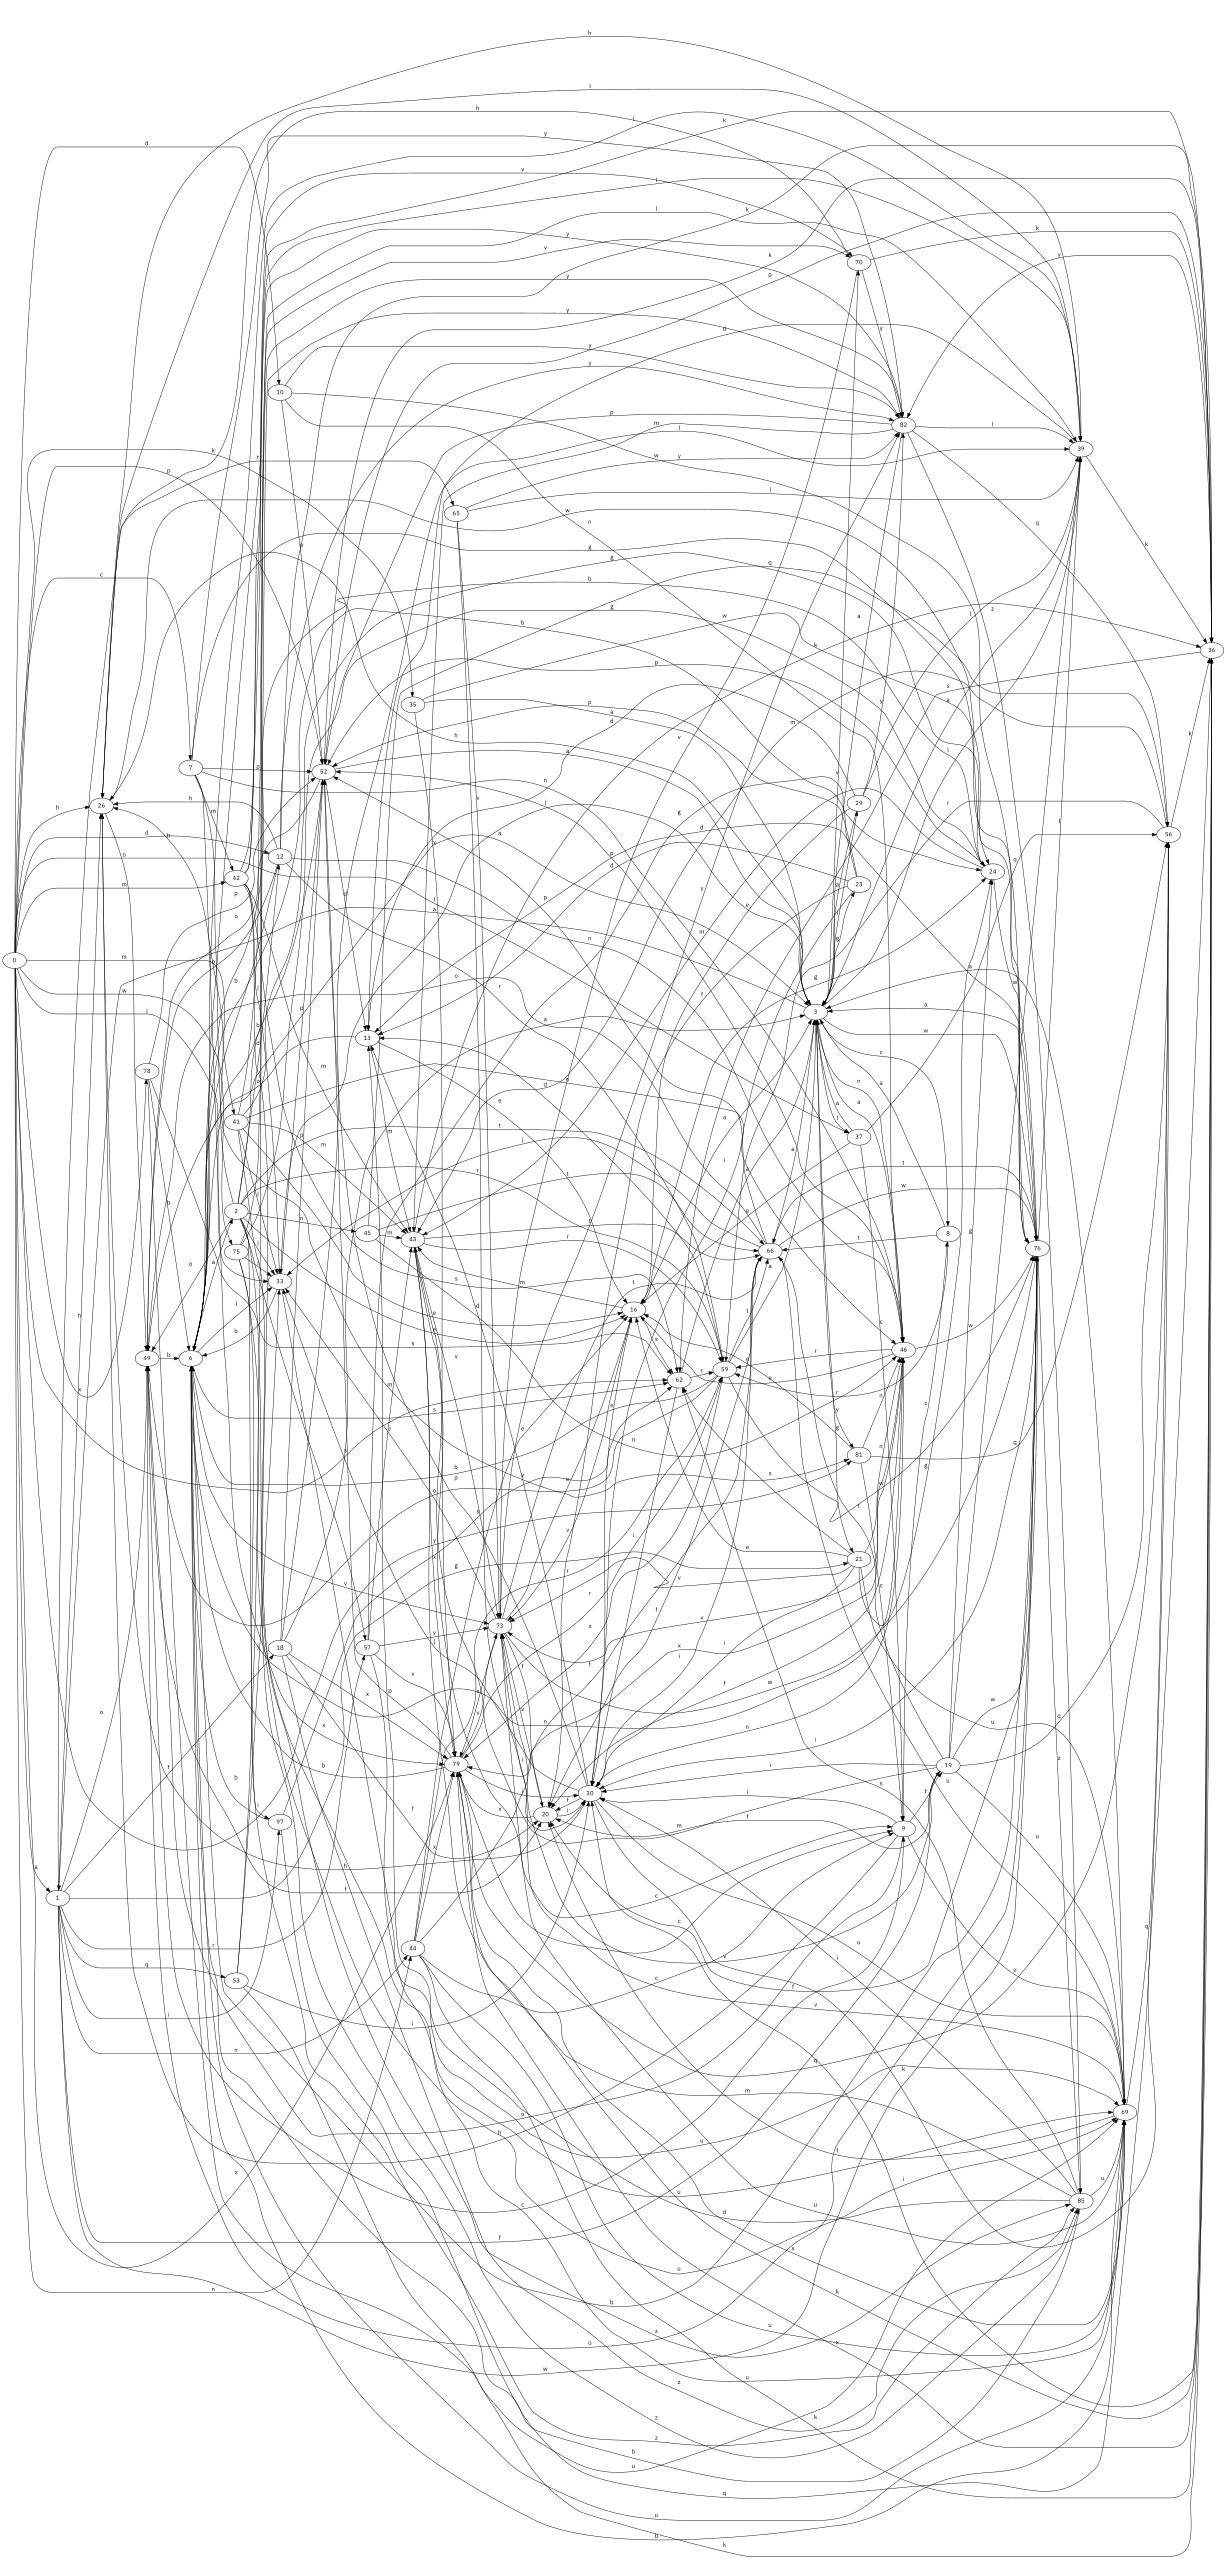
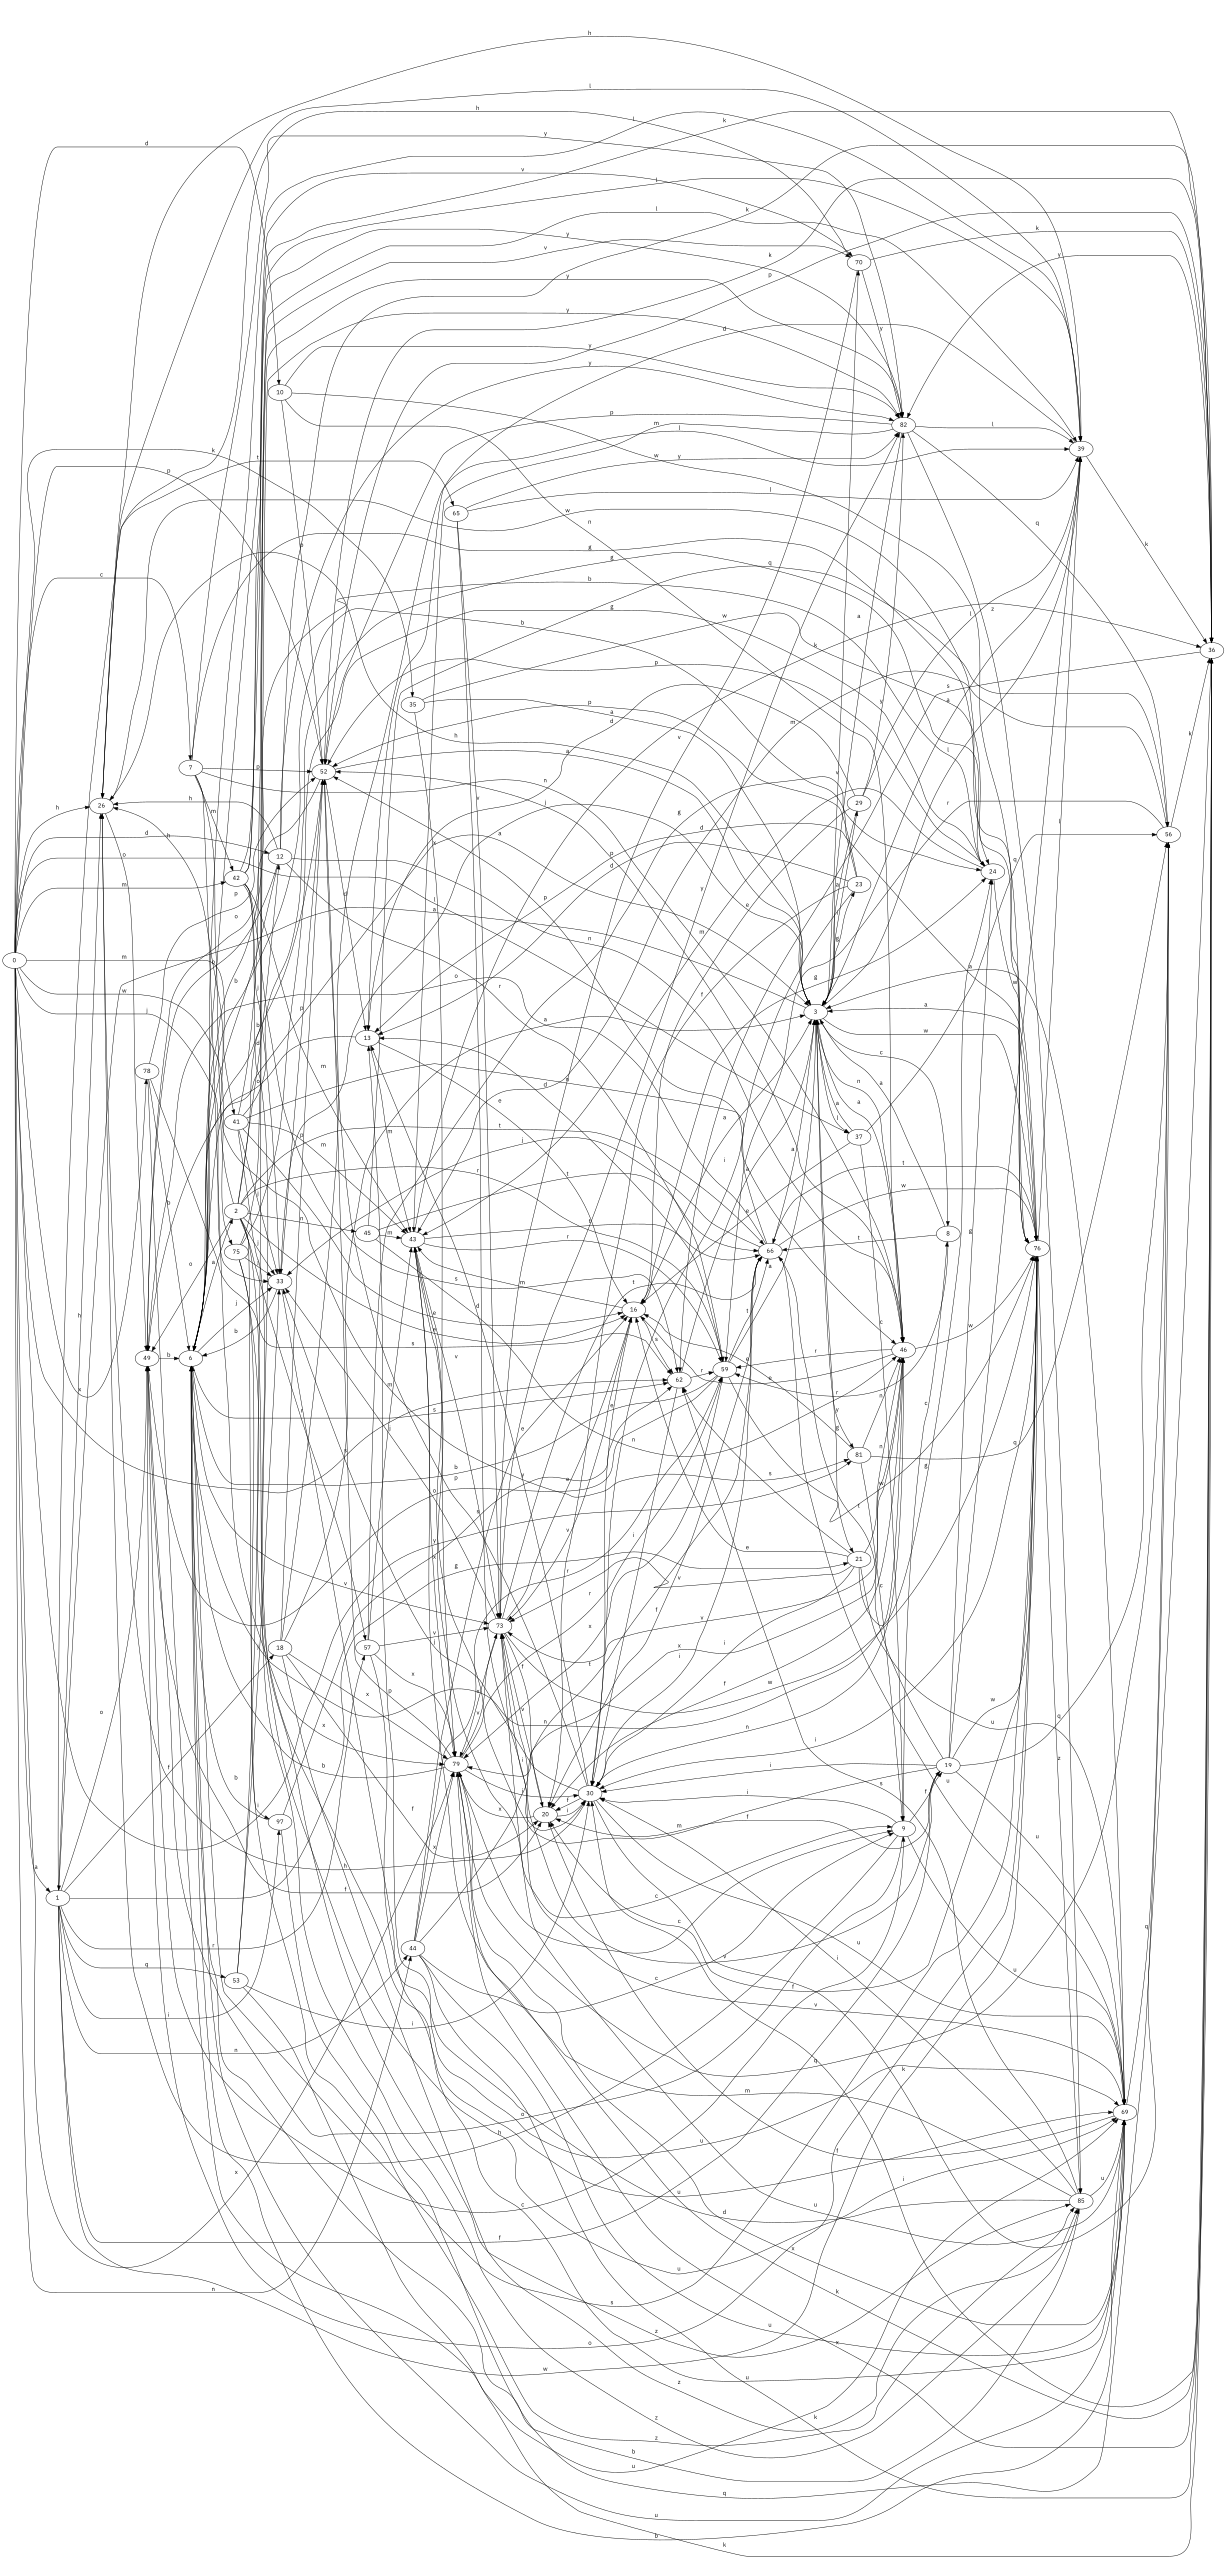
  strict digraph {
    fontname="IBM Plex Sans"
    rankdir=LR
    node [fontname="IBM Plex Sans"]
    edge [fontname="IBM Plex Sans"]
    0
    1
    7
    10
    12
    26
    33
    35
    37
    41
    42
    44
    52
    62
    75
    78
    79
    81
    18
    19
    21
    n22 [label=97]
    49
    53
    57
    65
    76
    46
    24
    82
    59
    6
    36
    39
    69
    3
    16
    9
    56
    43
    85
    66
    13
    30
    73
    20
    2
    45
    70
    8
    23
    29
    0 -> 1 [label=a]
    0 -> 7 [label=c]
    0 -> 10 [label=d]
    0 -> 12 [label=d]
    0 -> 26 [label=h]
    0 -> 33 [label=j]
    0 -> 35 [label=k]
    0 -> 37 [label=l]
    0 -> 41 [label=m]
    0 -> 42 [label=m]
    0 -> 44 [label=n]
    0 -> 52 [label=p]
    0 -> 62 [label=s]
    0 -> 75 [label=w]
    0 -> 78 [label=x]
    0 -> 79 [label=x]
    0 -> 81 [label=y]
    1 -> 26 [label=h]
    1 -> 44 [label=n]
    1 -> 18 [label=f]
    1 -> 19 [label=f]
    1 -> 21 [label=g]
    1 -> n22 [label=i]
    1 -> 49 [label=o]
    1 -> 53 [label=q]
    1 -> 57 [label=r]
    1 -> 65 [label=t]
    1 -> 76 [label=w]
    7 -> 42 [label=m]
    7 -> 52 [label=p]
    7 -> 79 [label=x]
    7 -> 81 [label=y]
    7 -> 46 [label=n]
    7 -> 24 [label=g]
    7 -> 82 [label=y]
    10 -> 52 [label=p]
    10 -> 76 [label=w]
    10 -> 46 [label=n]
    10 -> 82 [label=y]
    12 -> 26 [label=h]
    12 -> 49 [label=o]
    12 -> 46 [label=n]
    12 -> 82 [label=y]
    12 -> 59 [label=r]
    12 -> 6 [label=b]
    12 -> 36 [label=k]
    26 -> 49 [label=o]
    26 -> 76 [label=w]
    26 -> 39 [label=l]
    33 -> 52 [label=p]
    33 -> 6 [label=b]
    33 -> 69 [label=u]
    35 -> 79 [label=x]
    35 -> 76 [label=w]
    35 -> 3 [label=a]
    37 -> 3 [label=a]
    37 -> 16 [label=e]
    37 -> 9 [label=c]
    37 -> 56 [label=q]
    41 -> 33 [label=j]
    41 -> 46 [label=n]
    41 -> 24 [label=g]
    41 -> 39 [label=l]
    41 -> 69 [label=u]
    41 -> 16 [label=e]
    41 -> 43 [label=m]
    42 -> 33 [label=j]
    42 -> 62 [label=s]
    42 -> 82 [label=y]
    42 -> 36 [label=k]
    42 -> 39 [label=l]
    42 -> 43 [label=m]
    42 -> 85 [label=z]
    44 -> 79 [label=x]
    44 -> 59 [label=r]
    44 -> 36 [label=k]
    44 -> 69 [label=u]
    44 -> 16 [label=e]
    44 -> 9 [label=c]
    44 -> 66 [label=t]
    52 -> 49 [label=o]
    52 -> 6 [label=b]
    52 -> 36 [label=k]
    52 -> 3 [label=a]
    52 -> 13 [label=d]
    62 -> 59 [label=r]
    62 -> 3 [label=a]
    62 -> 30 [label=i]
    75 -> 33 [label=j]
    75 -> 24 [label=g]
    75 -> 82 [label=y]
    75 -> 69 [label=u]
    75 -> 85 [label=z]
    78 -> 52 [label=p]
    78 -> 62 [label=s]
    78 -> 6 [label=b]
    78 -> 69 [label=u]
    79 -> 52 [label=p]
    79 -> 59 [label=r]
    79 -> 6 [label=b]
    79 -> 36 [label=k]
    79 -> 9 [label=c]
    79 -> 56 [label=q]
    79 -> 30 [label=i]
    79 -> 73 [label=v]
    81 -> 46 [label=n]
    81 -> 16 [label=e]
    81 -> 9 [label=c]
    81 -> 56 [label=q]
    18 -> 52 [label=p]
    18 -> 79 [label=x]
    18 -> 39 [label=l]
    18 -> 3 [label=a]
    18 -> 85 [label=z]
    18 -> 20 [label=f]
    19 -> 76 [label=w]
    19 -> 24 [label=g]
    19 -> 39 [label=l]
    19 -> 69 [label=u]
    19 -> 56 [label=q]
    19 -> 43 [label=m]
    19 -> 66 [label=t]
    19 -> 30 [label=i]
    19 -> 73 [label=v]
    19 -> 20 [label=f]
    21 -> 62 [label=s]
    21 -> 46 [label=n]
    21 -> 24 [label=g]
    21 -> 69 [label=u]
    21 -> 16 [label=e]
    21 -> 30 [label=i]
    21 -> 73 [label=v]
    n22 -> 62 [label=s]
    n22 -> 6 [label=b]
    n22 -> 56 [label=q]
    49 -> 6 [label=b]
    49 -> 9 [label=c]
    49 -> 20 [label=f]
    53 -> 33 [label=j]
    53 -> 82 [label=y]
    53 -> 36 [label=k]
    53 -> 30 [label=i]
    57 -> 79 [label=x]
    57 -> 24 [label=g]
    57 -> 69 [label=u]
    57 -> 43 [label=m]
    57 -> 73 [label=v]
    65 -> 82 [label=y]
    65 -> 39 [label=l]
    65 -> 30 [label=i]
    65 -> 73 [label=v]
    76 -> 49 [label=o]
-   76 -> 6 [label=b]
+   76 -> 6 [label=s]
    76 -> 39 [label=l]
    76 -> 3 [label=a]
    76 -> 85 [label=z]
    76 -> 66 [label=t]
    76 -> 13 [label=d]
    76 -> 30 [label=i]
    76 -> 20 [label=f]
    46 -> 52 [label=p]
    46 -> 79 [label=x]
    46 -> 76 [label=w]
    46 -> 59 [label=r]
    46 -> 3 [label=a]
    46 -> 16 [label=e]
    46 -> 73 [label=v]
    46 -> 20 [label=f]
    24 -> 52 [label=p]
    24 -> 76 [label=w]
    24 -> 6 [label=b]
    24 -> 43 [label=m]
    82 -> 52 [label=p]
    82 -> 39 [label=l]
    82 -> 3 [label=a]
    82 -> 56 [label=q]
    82 -> 43 [label=m]
    82 -> 85 [label=z]
    59 -> 79 [label=x]
    59 -> 49 [label=o]
    59 -> 76 [label=w]
    59 -> 6 [label=b]
    59 -> 3 [label=a]
    59 -> 66 [label=t]
    59 -> 13 [label=d]
    6 -> 33 [label=j]
    6 -> 62 [label=s]
    6 -> 46 [label=n]
    6 -> 39 [label=l]
    6 -> 69 [label=u]
    6 -> 3 [label=a]
    6 -> 73 [label=v]
    6 -> 2 [label=a]
    6 -> 70 [label=v]
    36 -> 52 [label=p]
    36 -> 62 [label=s]
    36 -> 79 [label=x]
    36 -> 82 [label=y]
    36 -> 30 [label=i]
    39 -> 26 [label=h]
    39 -> 36 [label=k]
    39 -> 3 [label=a]
    39 -> 13 [label=d]
    69 -> 79 [label=x]
    69 -> 6 [label=b]
    69 -> 3 [label=a]
    69 -> 56 [label=q]
    69 -> 73 [label=v]
    69 -> 20 [label=f]
    3 -> 1 [label=a]
    3 -> 26 [label=h]
    3 -> 33 [label=j]
    3 -> 37 [label=l]
    3 -> 81 [label=y]
    3 -> 21 [label=g]
    3 -> 76 [label=w]
    3 -> 46 [label=n]
    3 -> 39 [label=l]
    3 -> 70 [label=v]
    3 -> 8 [label=c]
    3 -> 23 [label=g]
    3 -> 29 [label=i]
    16 -> 62 [label=s]
    16 -> 24 [label=g]
    16 -> 3 [label=a]
    16 -> 43 [label=m]
    16 -> 73 [label=v]
    9 -> 26 [label=h]
    9 -> 19 [label=f]
    9 -> 49 [label=o]
    9 -> 69 [label=u]
    9 -> 30 [label=i]
    9 -> 8 [label=c]
    56 -> 59 [label=r]
    56 -> 36 [label=k]
    56 -> 43 [label=m]
    43 -> 79 [label=x]
    43 -> 59 [label=r]
    43 -> 36 [label=k]
    43 -> 9 [label=c]
    43 -> 66 [label=t]
    43 -> 73 [label=v]
    85 -> 62 [label=s]
    85 -> 6 [label=b]
    85 -> 69 [label=u]
    85 -> 43 [label=m]
    85 -> 13 [label=d]
    85 -> 30 [label=i]
    66 -> 33 [label=j]
    66 -> 52 [label=p]
    66 -> 49 [label=o]
    66 -> 76 [label=w]
    66 -> 69 [label=u]
    66 -> 3 [label=a]
    66 -> 30 [label=i]
    66 -> 20 [label=f]
    13 -> 49 [label=o]
    13 -> 16 [label=e]
    13 -> 43 [label=m]
    30 -> 26 [label=h]
    30 -> 33 [label=j]
    30 -> 52 [label=p]
    30 -> 46 [label=n]
    30 -> 36 [label=k]
    30 -> 69 [label=u]
    30 -> 16 [label=e]
    30 -> 13 [label=d]
    30 -> 20 [label=f]
    73 -> 33 [label=j]
    73 -> 79 [label=x]
    73 -> 76 [label=w]
    73 -> 82 [label=y]
    73 -> 69 [label=u]
    73 -> 16 [label=e]
    73 -> 66 [label=t]
    73 -> 20 [label=f]
    20 -> 79 [label=x]
    20 -> 30 [label=i]
    20 -> 73 [label=v]
    2 -> 12 [label=d]
    2 -> 26 [label=h]
    2 -> 33 [label=j]
    2 -> n22 [label=i]
    2 -> 49 [label=o]
    2 -> 57 [label=r]
    2 -> 59 [label=r]
    2 -> 16 [label=e]
    2 -> 85 [label=z]
    2 -> 66 [label=t]
    2 -> 45 [label=n]
    2 -> 70 [label=v]
    45 -> 46 [label=n]
    45 -> 56 [label=q]
    45 -> 43 [label=m]
    45 -> 66 [label=t]
    70 -> 26 [label=h]
    70 -> 82 [label=y]
    70 -> 36 [label=k]
    70 -> 73 [label=v]
    8 -> 59 [label=r]
    8 -> 3 [label=a]
    8 -> 66 [label=t]
    23 -> 52 [label=p]
    23 -> 6 [label=b]
    23 -> 13 [label=d]
    23 -> 30 [label=i]
    23 -> 20 [label=f]
    29 -> 82 [label=y]
    29 -> 39 [label=l]
    29 -> 3 [label=a]
    29 -> 16 [label=e]
    29 -> 13 [label=d]
  }
